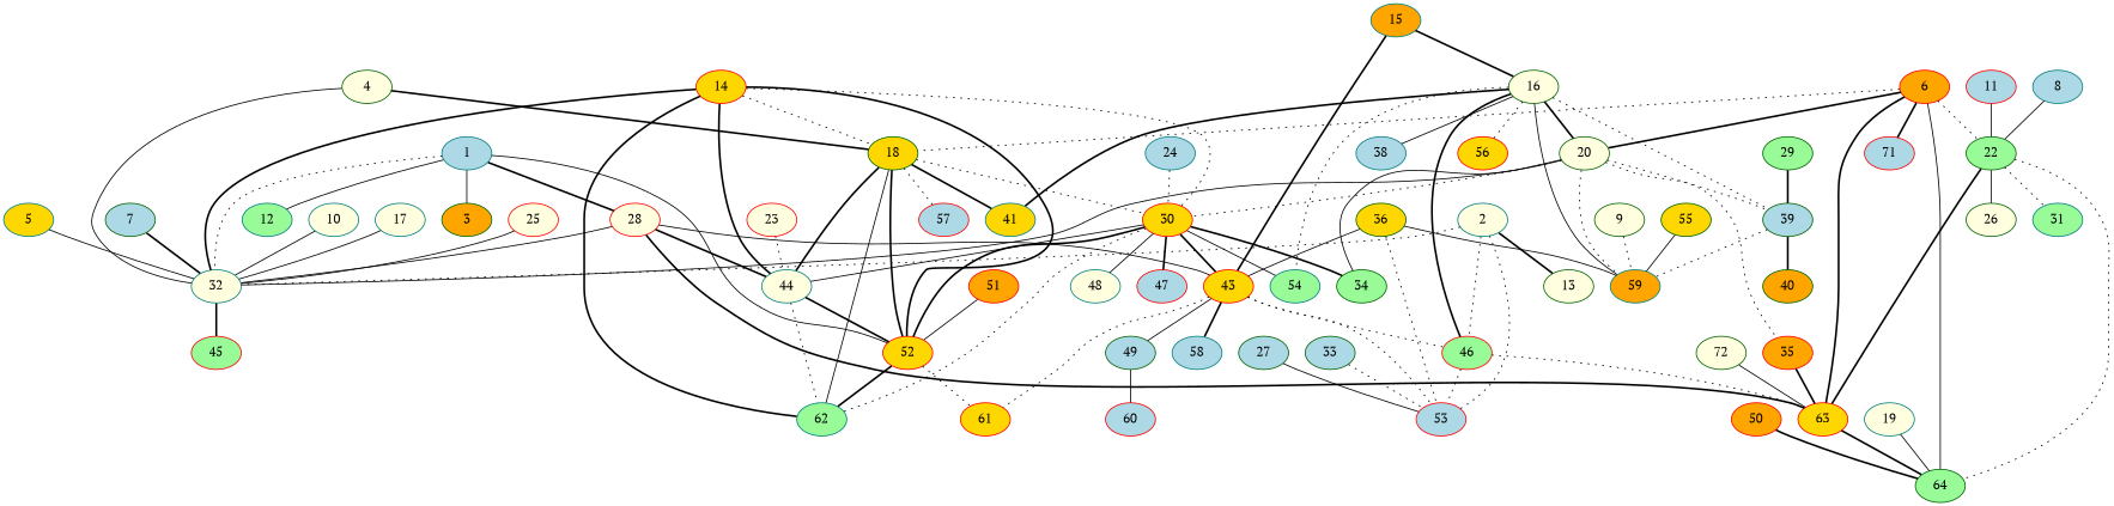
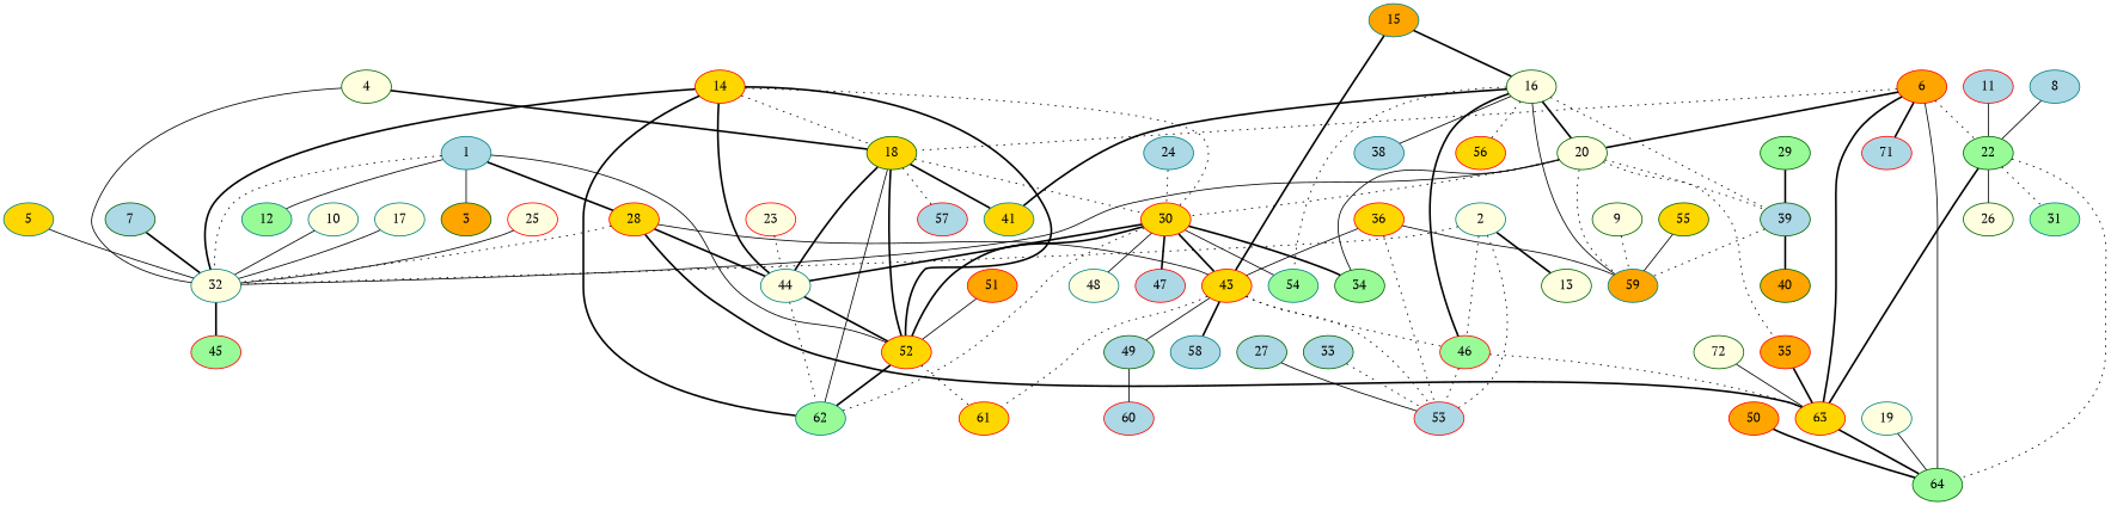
  graph {
    fontname="PT Serif"
    node [color=red fillcolor=lightblue fontname="PT Serif" style=filled]
    edge [fontname="PT Serif" style=bold weight=1.0]
    1 [color=teal]
    3 [color=darkgreen fillcolor=orange]
    12 [color=teal fillcolor=palegreen]
-   28 [fillcolor=lightyellow]
+   28 [fillcolor=gold]
    32 [color=teal fillcolor=lightyellow]
    52 [fillcolor=gold]
    43 [fillcolor=gold]
    63 [fillcolor=gold]
    44 [color=teal fillcolor=lightyellow]
    45 [fillcolor=palegreen]
    62 [color=teal fillcolor=palegreen]
    61 [fillcolor=gold]
    54 [color=teal fillcolor=palegreen]
    2 [color=teal fillcolor=lightyellow]
    13 [color=darkgreen fillcolor=lightyellow]
    46 [fillcolor=palegreen]
    53
    49 [color=darkgreen]
    58 [color=teal]
    4 [color=darkgreen fillcolor=lightyellow]
    18 [color=darkgreen fillcolor=gold]
    30 [fillcolor=gold]
    41 [color=teal fillcolor=gold]
    57
    5 [color=teal fillcolor=gold]
    6 [fillcolor=orange]
    20 [color=darkgreen fillcolor=lightyellow]
    n28 [label=71]
    22 [color=darkgreen fillcolor=palegreen]
    64 [color=darkgreen fillcolor=palegreen]
    59 [color=teal fillcolor=orange]
    39 [color=darkgreen]
    34 [color=darkgreen fillcolor=palegreen]
    35 [fillcolor=orange]
    26 [color=darkgreen fillcolor=lightyellow]
    31 [color=teal fillcolor=palegreen]
    7 [color=darkgreen]
    8 [color=teal]
    9 [color=darkgreen fillcolor=lightyellow]
    10 [color=teal fillcolor=lightyellow]
    11
    14 [fillcolor=gold]
    47
    48 [color=teal fillcolor=lightyellow]
    15 [color=teal fillcolor=orange]
    16 [color=darkgreen fillcolor=lightyellow]
    38 [color=teal]
    56 [fillcolor=gold]
    40 [color=darkgreen fillcolor=orange]
    17 [color=teal fillcolor=lightyellow]
    19 [color=teal fillcolor=lightyellow]
    23 [fillcolor=lightyellow]
    24 [color=teal]
    25 [fillcolor=lightyellow]
    27 [color=darkgreen]
    29 [color=darkgreen fillcolor=palegreen]
    33 [color=darkgreen]
-   36 [color=darkgreen fillcolor=gold]
+   36 [fillcolor=gold]
    n59 [color=darkgreen fillcolor=lightyellow label=72]
    60
    50 [fillcolor=orange]
    51 [fillcolor=orange]
    55 [color=darkgreen fillcolor=gold]
    1 -- 3 [style=solid]
    1 -- 12 [style=solid]
    1 -- 28 [weight=4.0]
    1 -- 32 [style=dotted weight=4.0]
    1 -- 52 [style=solid]
-   28 -- 32 [style=solid]
+   28 -- 32 [style=dotted]
    28 -- 43 [style=solid]
    28 -- 63
    28 -- 44
    32 -- 45
    52 -- 62
    52 -- 61 [style=dotted]
    43 -- 61 [style=dotted]
    43 -- 46 [style=dotted weight=3.0]
    43 -- 53 [style=dotted]
    43 -- 49 [style=solid]
    43 -- 58
    63 -- 64
    44 -- 52
    44 -- 62 [style=dotted]
    2 -- 32 [style=dotted]
    2 -- 13
    2 -- 46 [style=dotted weight=3.0]
    2 -- 53 [style=dotted]
    46 -- 63 [style=dotted]
    46 -- 53 [style=dotted weight=3.0]
    49 -- 60 [style=solid]
    4 -- 32 [style=solid]
    4 -- 18
    18 -- 52
    18 -- 44
    18 -- 62 [style=solid]
    18 -- 30 [style=dotted]
    18 -- 41
    18 -- 57 [style=dotted]
    30 -- 52
    30 -- 43
-   30 -- 44 [style=solid]
+   30 -- 44
    30 -- 62 [style=dotted]
    30 -- 54 [style=solid]
    30 -- 34
    30 -- 47
    30 -- 48 [style=solid]
    5 -- 32 [style=solid]
    6 -- 63 [weight=2.0]
    6 -- 18 [style=dotted]
    6 -- 20
    6 -- n28
    6 -- 22 [style=dotted weight=4.0]
    6 -- 64 [style=solid weight=2.0]
    20 -- 32 [style=solid]
    20 -- 30 [style=dotted]
    20 -- 59 [style=dotted]
    20 -- 39 [style=dotted weight=2.0]
    20 -- 34 [style=solid]
    20 -- 35 [style=dotted]
    22 -- 63 [weight=2.0]
    22 -- 64 [style=dotted weight=2.0]
    22 -- 26 [style=solid]
    22 -- 31 [style=dotted]
    39 -- 59 [style=dotted weight=2.0]
    39 -- 40
    35 -- 63
    7 -- 32
    8 -- 22 [style=solid]
    9 -- 59 [style=dotted]
    10 -- 32 [style=solid]
    11 -- 22 [style=solid]
    14 -- 32 [weight=2.0]
    14 -- 52
    14 -- 44
    14 -- 62
    14 -- 18 [style=dotted]
    14 -- 30 [style=dotted]
    15 -- 43
    15 -- 16
    16 -- 54 [style=dotted]
    16 -- 46
    16 -- 41
    16 -- 20 [weight=2.0]
    16 -- 59 [style=solid weight=2.0]
    16 -- 39 [style=dotted weight=4.0]
    16 -- 38 [style=solid]
    16 -- 56 [style=dotted]
    17 -- 32 [style=solid]
    19 -- 64 [style=solid]
    23 -- 44 [style=dotted]
    24 -- 30 [style=dotted]
    25 -- 32 [style=solid]
    27 -- 53 [style=solid]
    29 -- 39
    33 -- 53 [style=dotted]
    36 -- 43 [style=solid]
    36 -- 53 [style=dotted]
    36 -- 59 [style=solid]
    n59 -- 63 [style=solid]
    50 -- 64
    51 -- 52 [style=solid]
    55 -- 59 [style=solid]
  }
